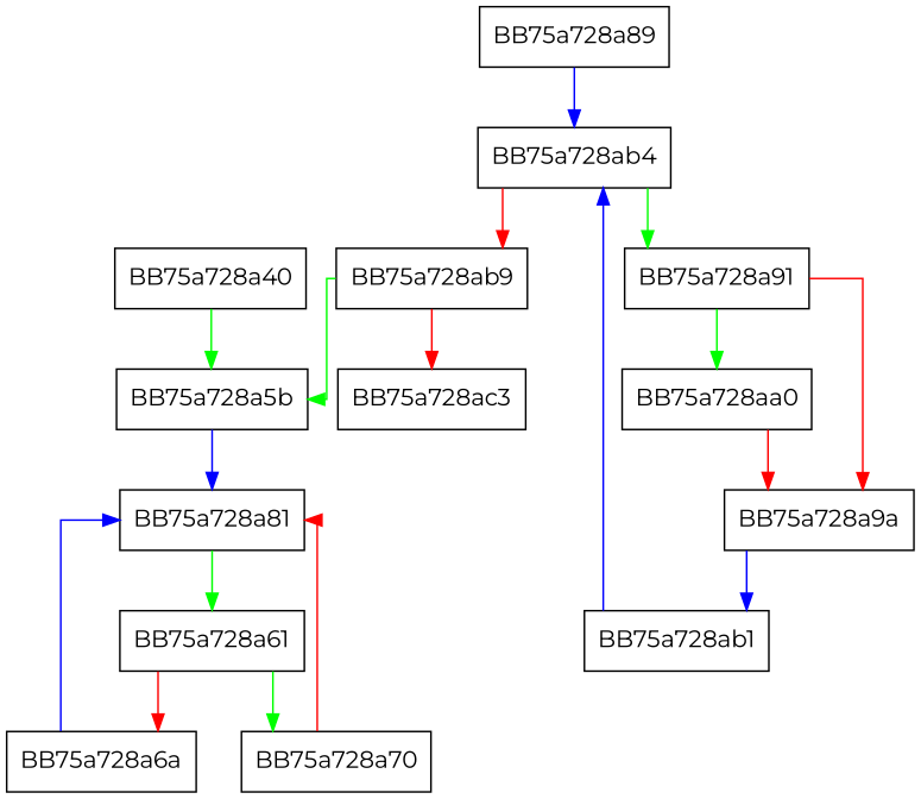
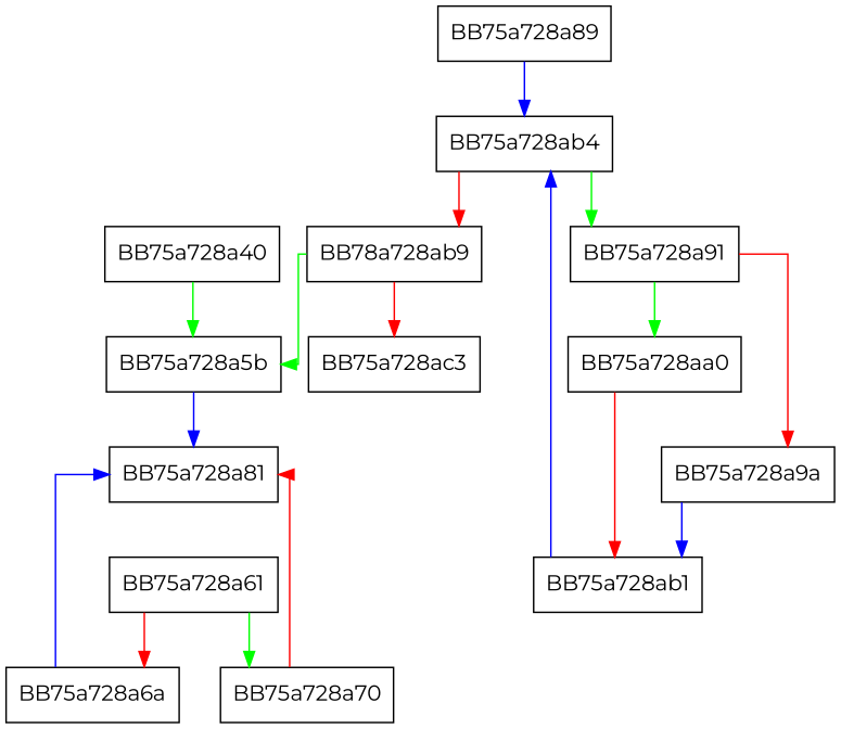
  digraph {
    fontname=Montserrat
    splines=ortho
    node [fontname=Montserrat shape=box]
    edge [color=green fontname=Montserrat]
    BB75a728a40
    BB75a728a5b
    BB75a728a81
    BB75a728a61
    BB75a728a70
    BB75a728a6a
    BB75a728a89
    BB75a728ab4
    BB75a728a91
-   BB75a728ab9
+   BB75a728ab9 [label=BB78a728ab9]
    BB75a728aa0
    BB75a728a9a
    BB75a728ac3
    BB75a728ab1
    BB75a728a40 -> BB75a728a5b
    BB75a728a5b -> BB75a728a81 [color=blue]
-   BB75a728a81 -> BB75a728a61
    BB75a728a61 -> BB75a728a70
    BB75a728a61 -> BB75a728a6a [color=red]
    BB75a728a70 -> BB75a728a81 [color=red]
    BB75a728a6a -> BB75a728a81 [color=blue]
    BB75a728a89 -> BB75a728ab4 [color=blue]
    BB75a728ab4 -> BB75a728a91
    BB75a728ab4 -> BB75a728ab9 [color=red]
    BB75a728a91 -> BB75a728aa0
    BB75a728a91 -> BB75a728a9a [color=red]
    BB75a728ab9 -> BB75a728a5b
    BB75a728ab9 -> BB75a728ac3 [color=red]
-   BB75a728aa0 -> BB75a728a9a [color=red]
+   BB75a728aa0 -> BB75a728ab1 [color=red]
    BB75a728a9a -> BB75a728ab1 [color=blue]
    BB75a728ab1 -> BB75a728ab4 [color=blue]
  }
